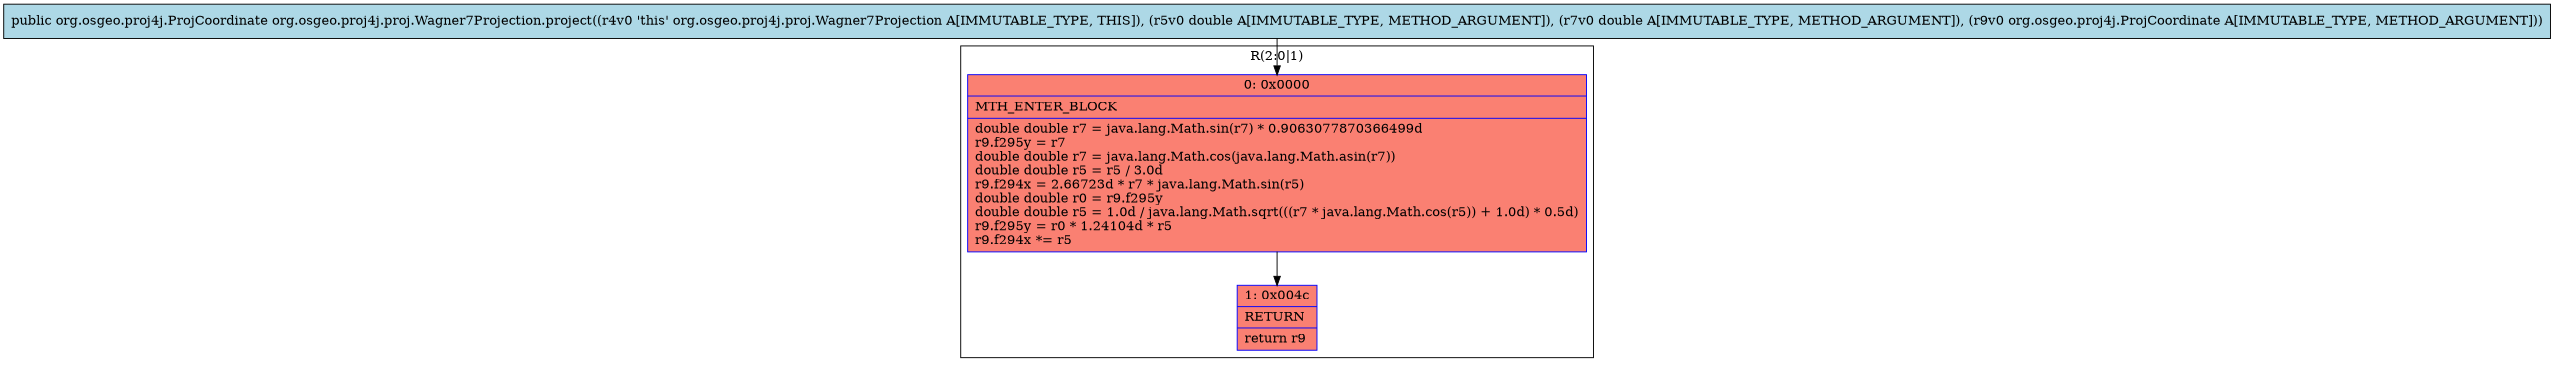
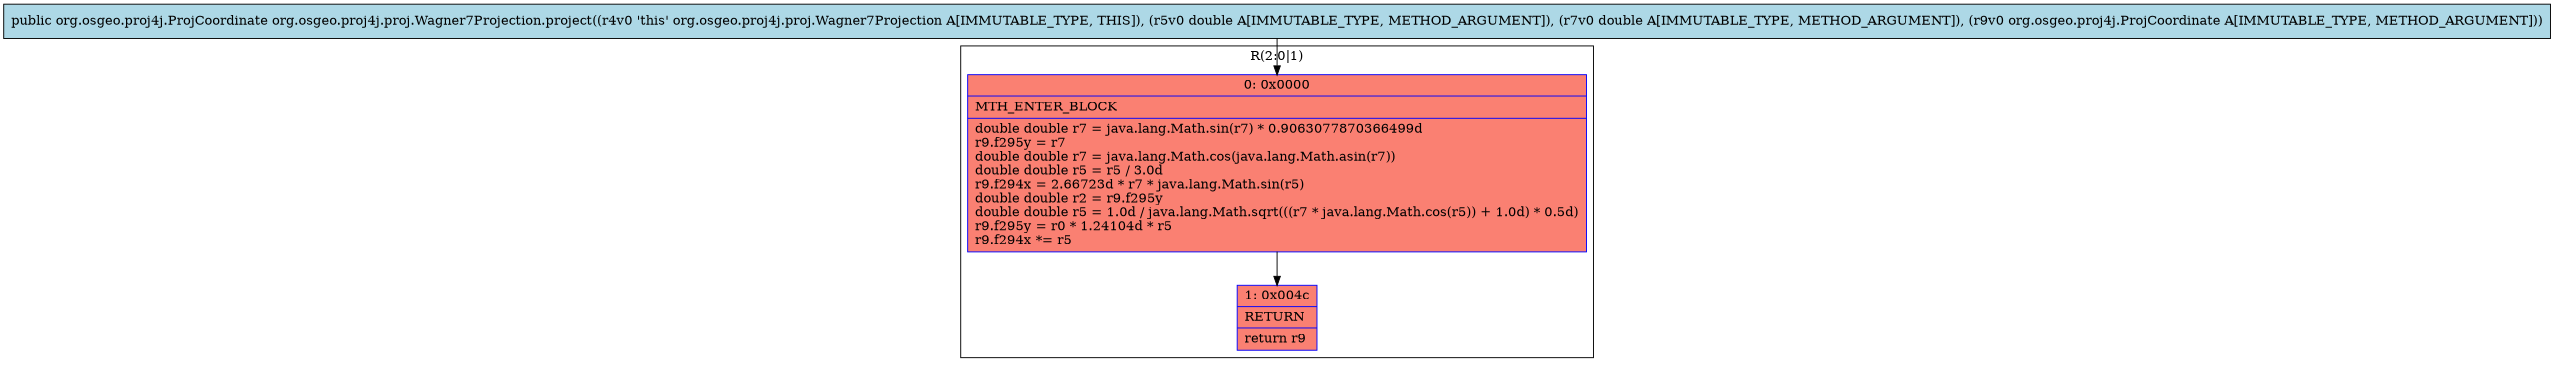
  digraph {
    node [color=blue shape=record style=filled fillcolor=salmon]
-   n1 [label="{0\:\ 0x0000|MTH_ENTER_BLOCK\l|double double r7 = java.lang.Math.sin(r7) * 0.9063077870366499d\lr9.f295y = r7\ldouble double r7 = java.lang.Math.cos(java.lang.Math.asin(r7))\ldouble double r5 = r5 \/ 3.0d\lr9.f294x = 2.66723d * r7 * java.lang.Math.sin(r5)\ldouble double r0 = r9.f295y\ldouble double r5 = 1.0d \/ java.lang.Math.sqrt(((r7 * java.lang.Math.cos(r5)) + 1.0d) * 0.5d)\lr9.f295y = r0 * 1.24104d * r5\lr9.f294x *= r5\l}"]
+   n1 [label="{0\:\ 0x0000|MTH_ENTER_BLOCK\l|double double r7 = java.lang.Math.sin(r7) * 0.9063077870366499d\lr9.f295y = r7\ldouble double r7 = java.lang.Math.cos(java.lang.Math.asin(r7))\ldouble double r5 = r5 \/ 3.0d\lr9.f294x = 2.66723d * r7 * java.lang.Math.sin(r5)\ldouble double r2 = r9.f295y\ldouble double r5 = 1.0d \/ java.lang.Math.sqrt(((r7 * java.lang.Math.cos(r5)) + 1.0d) * 0.5d)\lr9.f295y = r0 * 1.24104d * r5\lr9.f294x *= r5\l}"]
    n2 [label="{1\:\ 0x004c|RETURN\l|return r9\l}"]
    n3 [label="{public org.osgeo.proj4j.ProjCoordinate org.osgeo.proj4j.proj.Wagner7Projection.project((r4v0 'this' org.osgeo.proj4j.proj.Wagner7Projection A[IMMUTABLE_TYPE, THIS]), (r5v0 double A[IMMUTABLE_TYPE, METHOD_ARGUMENT]), (r7v0 double A[IMMUTABLE_TYPE, METHOD_ARGUMENT]), (r9v0 org.osgeo.proj4j.ProjCoordinate A[IMMUTABLE_TYPE, METHOD_ARGUMENT])) }" fillcolor=lightblue color=""]
    subgraph cluster_1 {
      label="R(2:0|1)"
      n1
      n2
    }
    n1 -> n2
    n3 -> n1
  }
